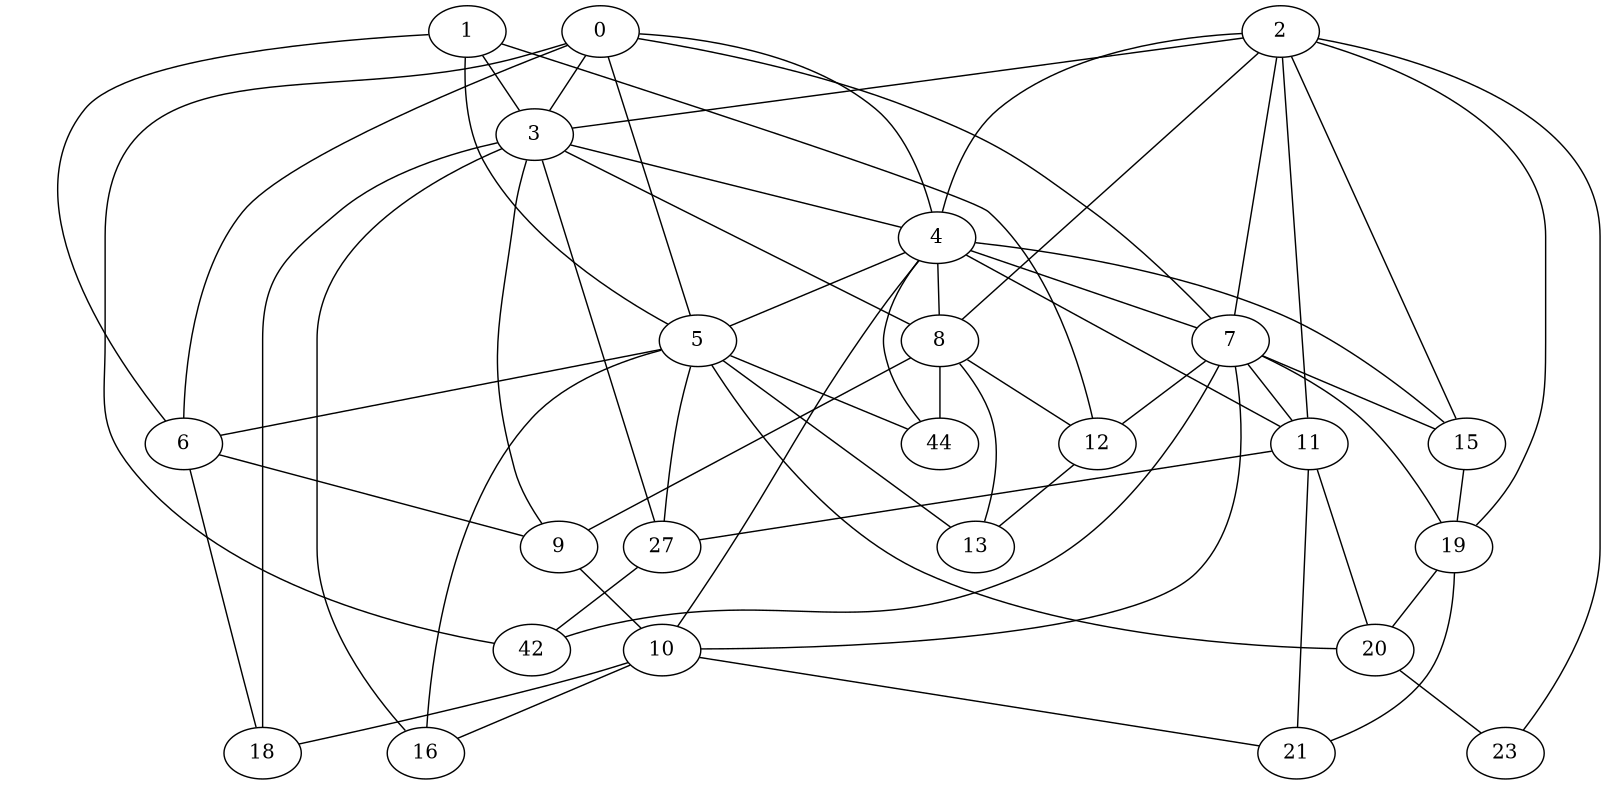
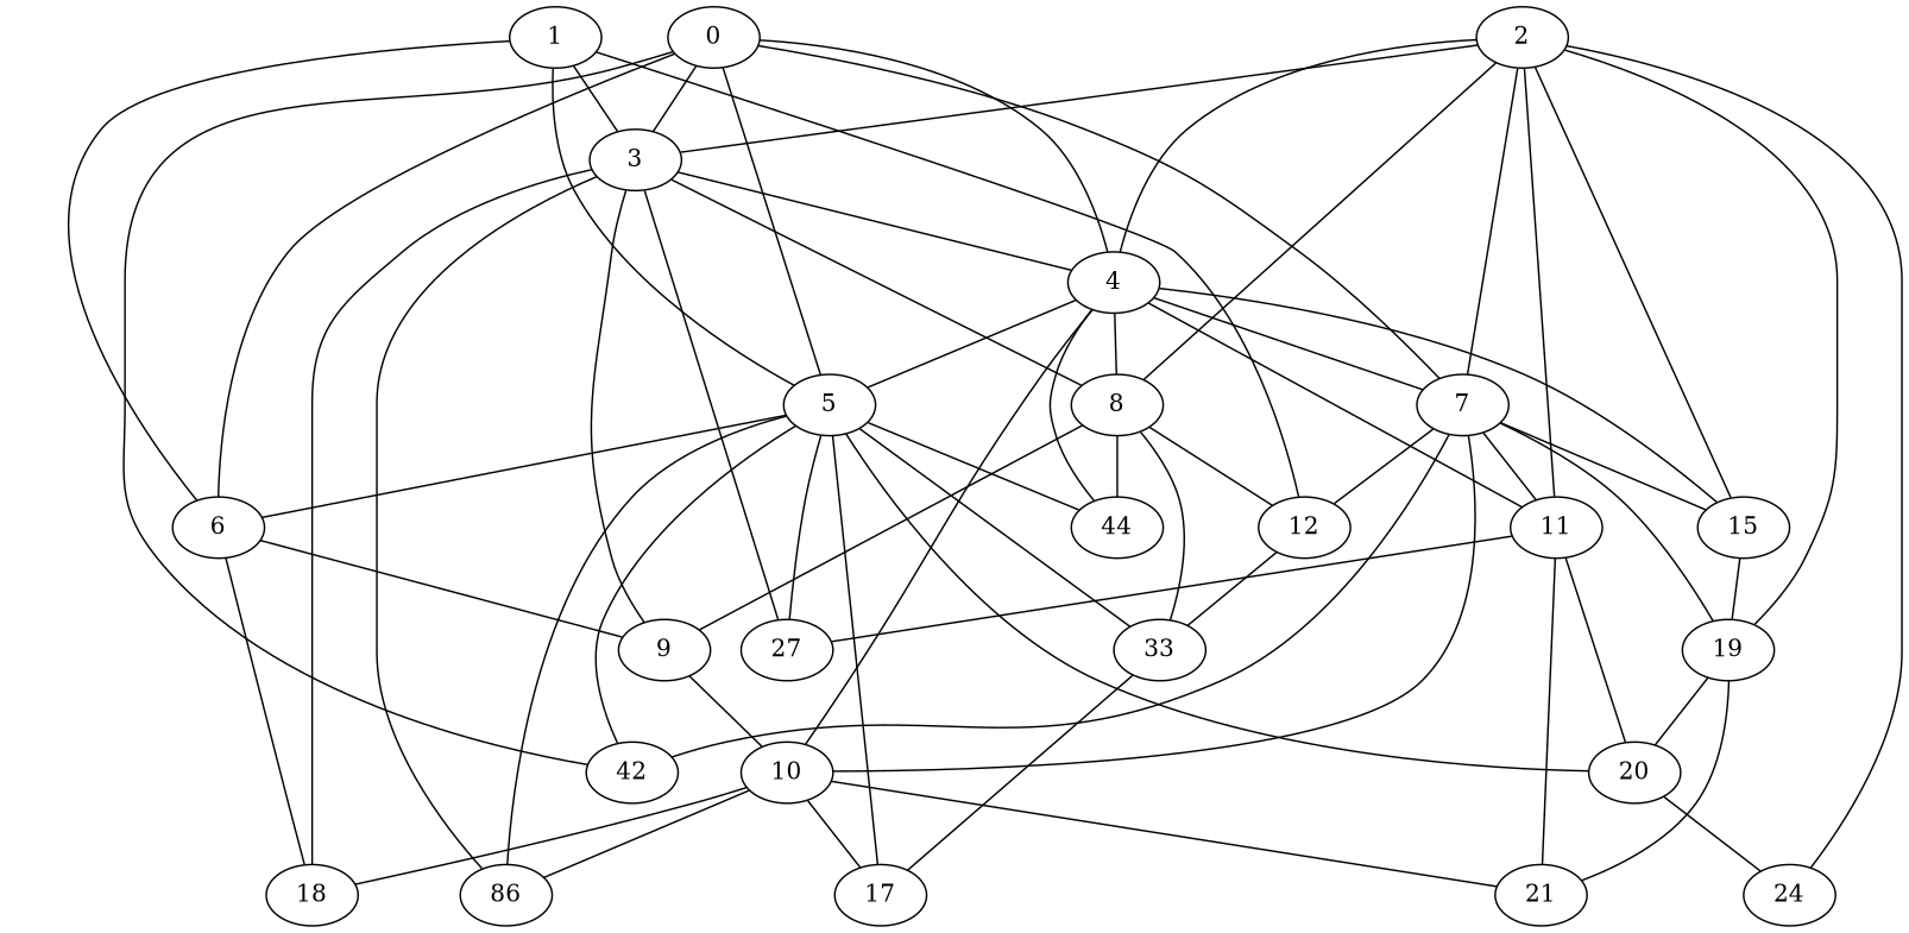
  strict graph {
    edge [is_available=True prob=1.0]
    0
    3
    4
    5
    6
    7
    n7 [label=42]
    8
    9
-   16
+   16 [label=86]
    18
    n12 [label=27]
    11
    15
    10
    n16 [label=44]
-   13
+   13 [label=33]
+   17
    20
    12
    19
    1
    2
-   24 [label=23]
+   24
    21
    0 -- 3
    0 -- 4 [prob=0.789879907028]
    0 -- 5 [prob=0.095054002542]
    0 -- 6 [prob=0.838602191902]
    0 -- 7
    0 -- n7 [prob=0.850788763316]
    3 -- 4 [prob=0.691658662852]
    3 -- 8 [prob=0.02527626223]
    3 -- 9 [prob=0.541143243602]
    3 -- 16 [prob=0.834330089437]
    3 -- 18
    3 -- n12 [prob=0.625144685989]
    4 -- 5 [prob=0.491393051723]
    4 -- 7
    4 -- 8 [prob=0.664279068033]
    4 -- 11
    4 -- 15 [prob=0.410599956833]
    4 -- 10 [prob=0.596490219492]
    4 -- n16 [prob=0.126973677191]
    5 -- 6
-   n12 -- n7 [prob=0.413008511232]
+   5 -- n7 [prob=0.413008511232]
    5 -- 16 [prob=0.421516717924]
    5 -- n12 [prob=0.586757282767]
    5 -- n16 [prob=0.652753660451]
    5 -- 13
+   5 -- 17
    5 -- 20 [prob=0.0209314410231]
    6 -- 9
    6 -- 18 [prob=0.736411794235]
    7 -- n7 [prob=0.74167863273]
    7 -- 11
    7 -- 15 [prob=0.642875200587]
    7 -- 10 [prob=0.858198249745]
    7 -- 12 [prob=0.840365384819]
    7 -- 19
    8 -- 9 [prob=0.708507452101]
    8 -- n16 [prob=0.654534026833]
    8 -- 13 [prob=0.318865002495]
    8 -- 12 [prob=0.715865475418]
    9 -- 10 [prob=0.994310273467]
    11 -- n12
    11 -- 20 [prob=0.66572352158]
    11 -- 21 [prob=0.384421989264]
    15 -- 19 [prob=0.105119289094]
    10 -- 16 [prob=0.294104593952]
    10 -- 18 [prob=0.196665058343]
+   10 -- 17 [prob=0.479385900012]
    10 -- 21 [prob=0.713674058446]
+   13 -- 17 [prob=0.656055641514]
    20 -- 24 [prob=0.879740550059]
    12 -- 13 [prob=0.941141837309]
    19 -- 20 [prob=0.349704230332]
    19 -- 21 [prob=0.0201059896674]
    1 -- 3 [prob=0.219755216876]
    1 -- 5 [prob=0.437895320709]
    1 -- 6 [prob=0.0463576171832]
    1 -- 12
    2 -- 3 [prob=0.323632066969]
    2 -- 4 [prob=0.639595394223]
    2 -- 7
    2 -- 8
    2 -- 11 [prob=0.613628289947]
    2 -- 15 [prob=0.653329552025]
    2 -- 19 [prob=0.931371533233]
    2 -- 24 [prob=0.413781699352]
  }
